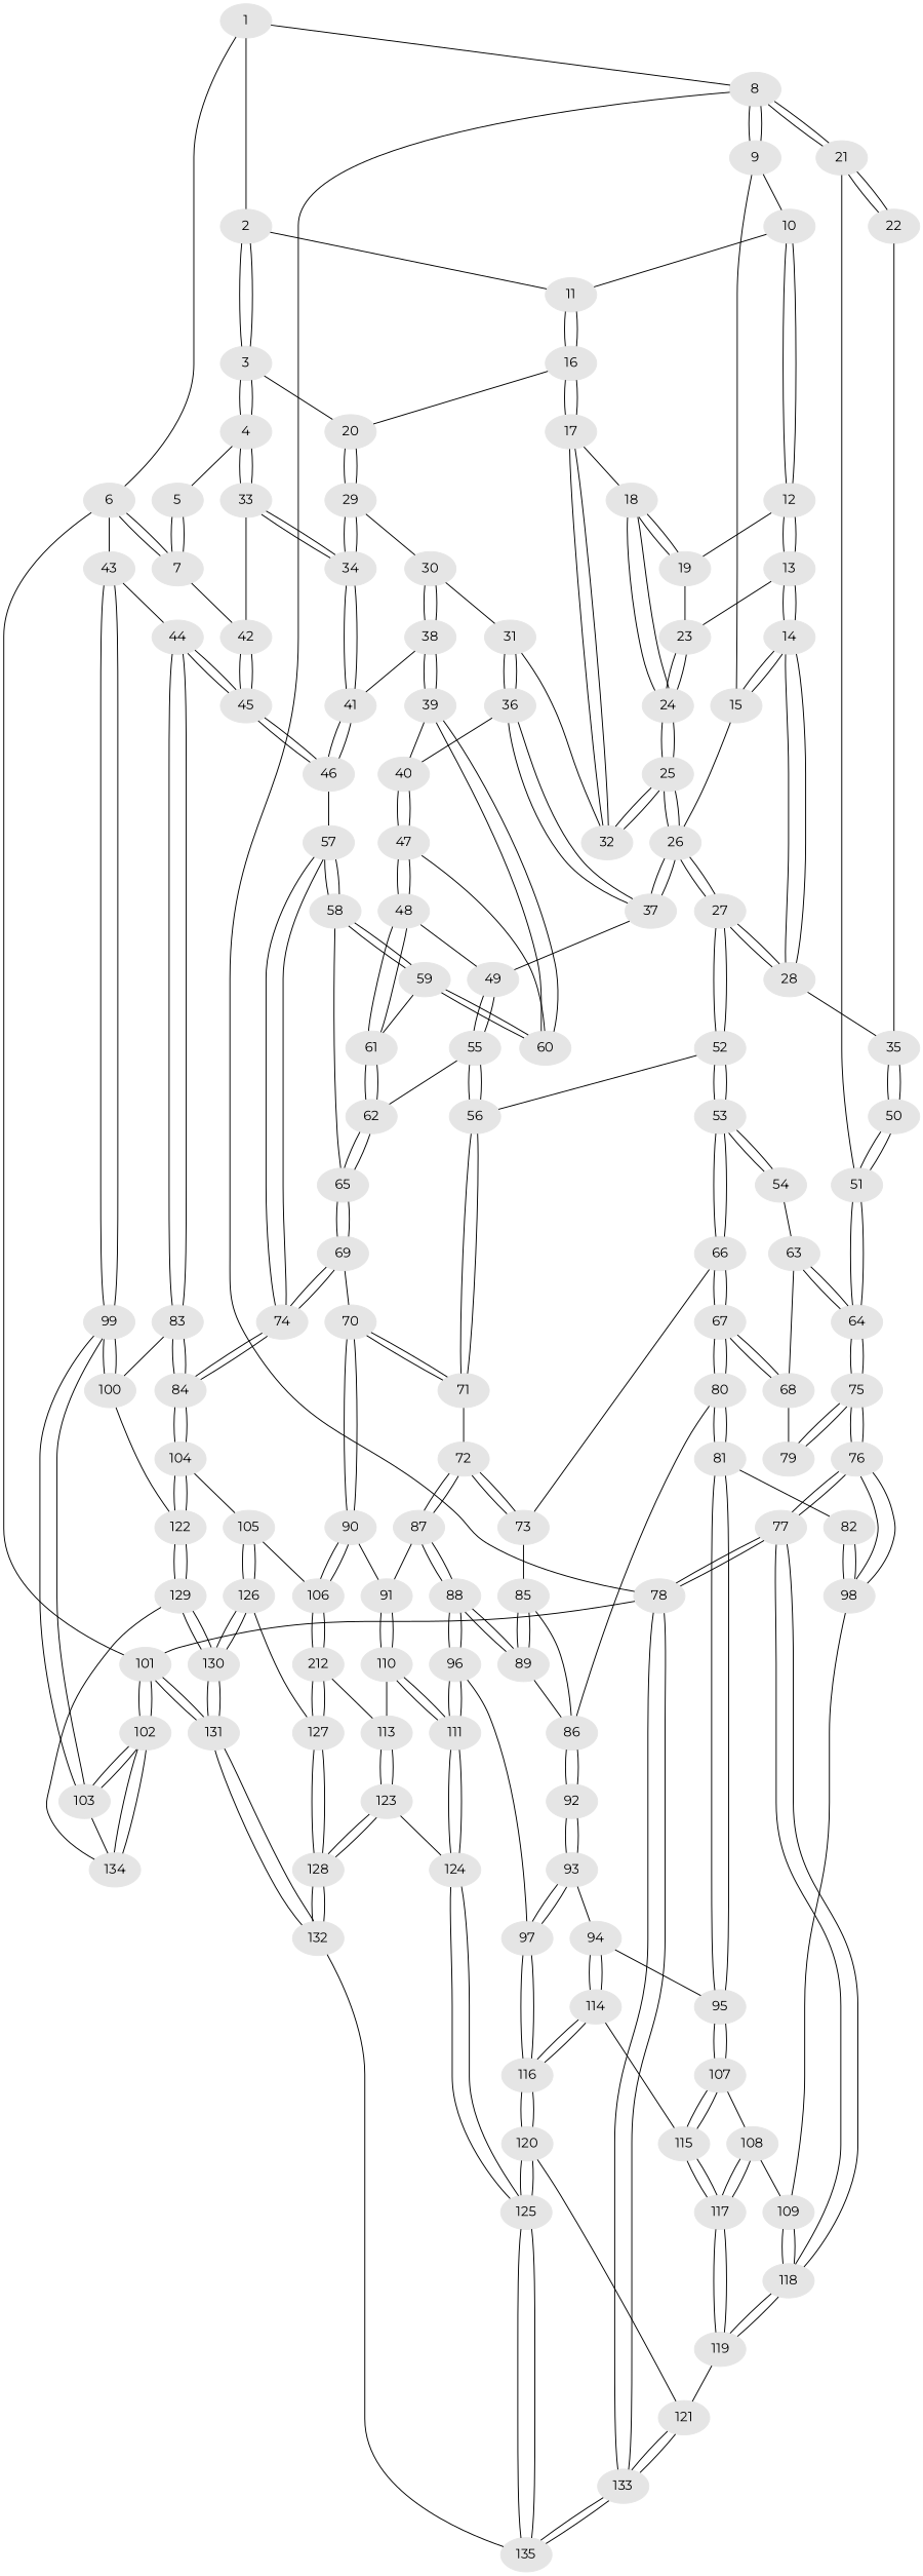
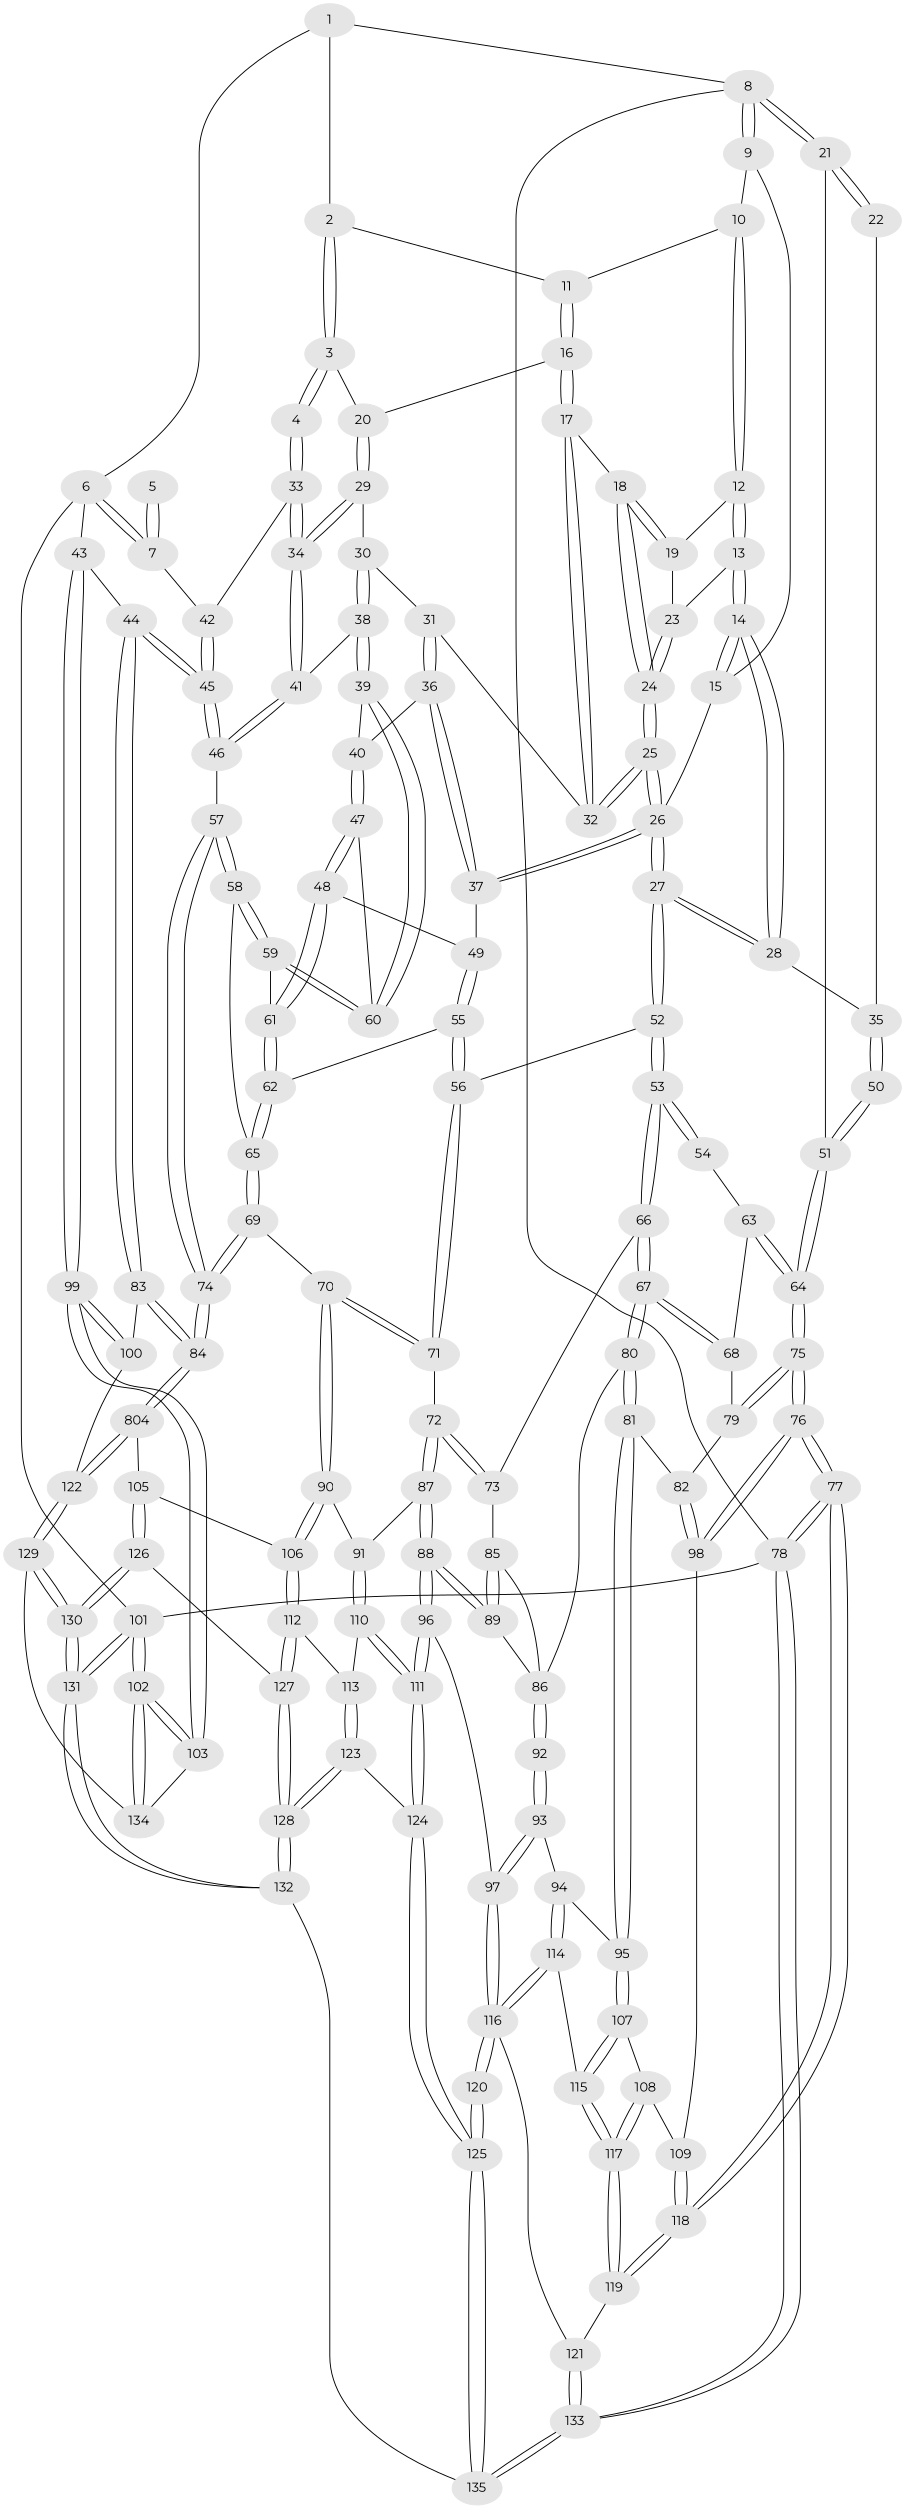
  graph {
    fontname=Montserrat
    node [color=gray90 fontname=Montserrat style=filled]
    edge [fontname=Montserrat]
    1
    2
    6
    8
    3
    11
    7
    43
    101
    9
    21
    78
    4
    20
    16
    5
    33
    29
    42
    34
    44
    99
    102
    131
    45
    10
    15
    22
    51
    133
    12
    26
    13
    19
    17
    14
    23
    28
    24
    35
    18
    32
    25
    30
    64
    50
    27
    37
    52
    49
    53
    56
    31
    38
    41
    36
    39
    40
    46
    47
    55
    60
    48
    57
    83
    100
    103
    84
    58
    74
    61
    62
    54
    63
    75
    66
    71
    67
    73
    68
    65
    72
    59
    69
    79
    76
    70
    80
    85
    81
    86
    82
    90
    91
    106
    87
    88
    89
-   104
+   104 [label=804]
    77
    98
    118
    109
    119
    135
    95
    92
    107
    122
    105
    93
    96
    110
    97
    111
-   112 [label=212]
+   112
    113
    94
    114
    116
    115
    108
    124
    120
    134
    129
    132
    126
    127
    130
    117
    123
    125
    128
    121
    1 -- 2
    1 -- 6
    1 -- 8
    2 -- 3
    2 -- 3
    2 -- 11
    6 -- 7
    6 -- 7
    6 -- 43
    6 -- 101
    8 -- 9
    8 -- 9
    8 -- 21
    8 -- 21
    8 -- 78
    3 -- 4
    3 -- 4
    3 -- 20
    11 -- 16
    11 -- 16
    7 -- 42
    43 -- 44
    43 -- 99
    43 -- 99
    101 -- 102
    101 -- 102
    101 -- 131
    101 -- 131
    9 -- 10
    9 -- 15
    21 -- 22
    21 -- 22
    21 -- 51
    78 -- 101
    78 -- 133
    78 -- 133
-   4 -- 5
    4 -- 33
    4 -- 33
    20 -- 29
    20 -- 29
    16 -- 20
    16 -- 17
    16 -- 17
    5 -- 7
    5 -- 7
    33 -- 42
    33 -- 34
    33 -- 34
    29 -- 34
    29 -- 34
    29 -- 30
    42 -- 45
    42 -- 45
    34 -- 41
    34 -- 41
    44 -- 45
    44 -- 45
    44 -- 83
    44 -- 83
    99 -- 100
    99 -- 100
    99 -- 103
    99 -- 103
    102 -- 103
    102 -- 103
    102 -- 134
    102 -- 134
    131 -- 132
    131 -- 132
    45 -- 46
    45 -- 46
    10 -- 11
    10 -- 12
    10 -- 12
    15 -- 26
    22 -- 35
    51 -- 64
    51 -- 64
    133 -- 135
    133 -- 135
    12 -- 13
    12 -- 13
    12 -- 19
    26 -- 27
    26 -- 27
    26 -- 37
    26 -- 37
    13 -- 14
    13 -- 14
    13 -- 23
    19 -- 23
    17 -- 18
    17 -- 32
    17 -- 32
    14 -- 15
    14 -- 15
    14 -- 28
    14 -- 28
    23 -- 24
    23 -- 24
    28 -- 35
    24 -- 25
    24 -- 25
    35 -- 50
    35 -- 50
    18 -- 19
    18 -- 19
    18 -- 24
    18 -- 24
    25 -- 26
    25 -- 26
    25 -- 32
    25 -- 32
    30 -- 31
    30 -- 38
    30 -- 38
    64 -- 75
    64 -- 75
    50 -- 51
    50 -- 51
    27 -- 28
    27 -- 28
    27 -- 52
    27 -- 52
    37 -- 49
    52 -- 53
    52 -- 53
    52 -- 56
    49 -- 55
    49 -- 55
    53 -- 54
    53 -- 54
    53 -- 66
    53 -- 66
    56 -- 71
    56 -- 71
    31 -- 32
    31 -- 36
    31 -- 36
    38 -- 41
    38 -- 39
    38 -- 39
    41 -- 46
    41 -- 46
    36 -- 37
    36 -- 37
    36 -- 40
    39 -- 40
    39 -- 60
    39 -- 60
    40 -- 47
    40 -- 47
    46 -- 57
    47 -- 60
    47 -- 48
    47 -- 48
    55 -- 56
    55 -- 56
    55 -- 62
    48 -- 49
    48 -- 61
    48 -- 61
    57 -- 58
    57 -- 58
    57 -- 74
    57 -- 74
    83 -- 100
    83 -- 84
    83 -- 84
    100 -- 122
    103 -- 134
    84 -- 104
    84 -- 104
    58 -- 65
    58 -- 59
    58 -- 59
    74 -- 84
    74 -- 84
    61 -- 62
    61 -- 62
    62 -- 65
    62 -- 65
    54 -- 63
    63 -- 64
    63 -- 64
    63 -- 68
    75 -- 79
    75 -- 79
    75 -- 76
    75 -- 76
    66 -- 67
    66 -- 67
    66 -- 73
    71 -- 72
    67 -- 68
    67 -- 68
    67 -- 80
    67 -- 80
    73 -- 85
    68 -- 79
    65 -- 69
    65 -- 69
    72 -- 73
    72 -- 73
    72 -- 87
    72 -- 87
    59 -- 60
    59 -- 60
    59 -- 61
    69 -- 74
    69 -- 74
    69 -- 70
+   79 -- 82
    76 -- 77
    76 -- 77
    76 -- 98
    76 -- 98
    70 -- 71
    70 -- 71
    70 -- 90
    70 -- 90
    80 -- 81
    80 -- 81
    80 -- 86
    85 -- 86
    85 -- 89
    85 -- 89
    81 -- 82
    81 -- 95
    81 -- 95
    86 -- 92
    86 -- 92
    82 -- 98
    82 -- 98
    90 -- 91
    90 -- 106
    90 -- 106
    91 -- 110
    91 -- 110
    106 -- 112
    106 -- 112
    87 -- 91
    87 -- 88
    87 -- 88
    88 -- 89
    88 -- 89
    88 -- 96
    88 -- 96
    89 -- 86
    104 -- 122
    104 -- 122
    104 -- 105
    77 -- 78
    77 -- 78
    77 -- 118
    77 -- 118
    98 -- 109
    118 -- 119
    118 -- 119
    109 -- 118
    109 -- 118
    119 -- 121
    95 -- 107
    95 -- 107
    92 -- 93
    92 -- 93
    107 -- 115
    107 -- 115
    107 -- 108
    122 -- 129
    122 -- 129
    105 -- 106
    105 -- 126
    105 -- 126
    93 -- 97
    93 -- 97
    93 -- 94
    96 -- 97
    96 -- 111
    96 -- 111
    110 -- 111
    110 -- 111
    110 -- 113
    97 -- 116
    97 -- 116
    111 -- 124
    111 -- 124
    112 -- 113
    112 -- 127
    112 -- 127
    113 -- 123
    113 -- 123
    94 -- 95
    94 -- 114
    94 -- 114
    114 -- 116
    114 -- 116
    114 -- 115
    116 -- 120
    116 -- 120
    115 -- 117
    115 -- 117
    108 -- 109
    108 -- 117
    108 -- 117
    124 -- 125
    124 -- 125
    120 -- 125
    120 -- 125
-   120 -- 121
+   116 -- 121
    129 -- 134
    129 -- 130
    129 -- 130
    132 -- 135
    126 -- 127
    126 -- 130
    126 -- 130
    127 -- 128
    127 -- 128
    130 -- 131
    130 -- 131
    117 -- 119
    117 -- 119
    123 -- 124
    123 -- 128
    123 -- 128
    125 -- 135
    125 -- 135
    128 -- 132
    128 -- 132
    121 -- 133
    121 -- 133
  }
